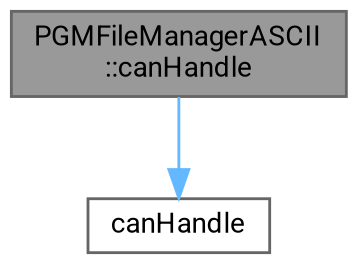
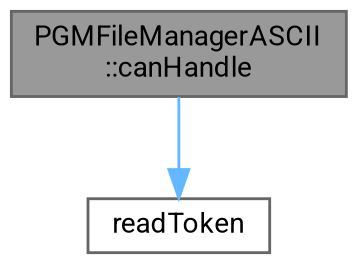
  digraph {
    rankdir=TB
    fontname=Roboto
    node [fontname=Roboto fontsize=10 shape=box style=filled]
    n1 [color=gray40 fillcolor=grey60 fontcolor=black height=0.2 label="PGMFileManagerASCII\l::canHandle" width=0.4]
-   n2 [color=grey40 fillcolor=white height=0.2 label=canHandle width=0.4]
+   n2 [color=grey40 fillcolor=white height=0.2 label=readToken width=0.4]
    n1 -> n2 [color=steelblue1 fontname=Roboto fontsize=10 labelfontname=Helvetica labelfontsize=10 style=solid]
  }
